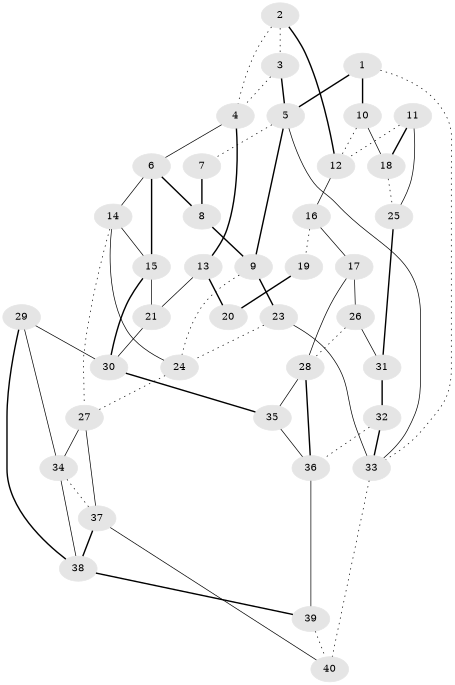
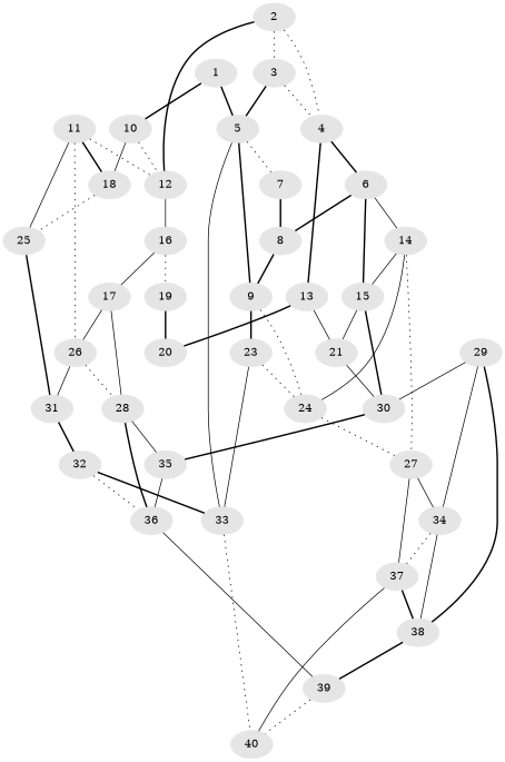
  graph {
    node [color=gray90 style=filled]
    edge [style=bold weight=1.0]
    1
    5
    10
    33
    7
    9
    12
    18
    40
    2
    3
    4
    6
    13
    16
    8
    14
    15
    20
    21
    23
    24
    27
    30
    25
    11
    26
    31
    28
    17
    19
    34
    37
    35
    36
    32
    38
    39
    29
    1 -- 5
    1 -- 10 [weight=2.0]
-   1 -- 33 [style=dotted]
    5 -- 33 [style=solid]
    5 -- 7 [style=dotted]
    5 -- 9
    10 -- 12 [style=dotted]
    10 -- 18 [style=solid weight=2.0]
    33 -- 40 [style=dotted weight=2.0]
    7 -- 8 [weight=2.0]
    9 -- 23
    9 -- 24 [style=dotted]
    12 -- 16 [style=solid]
    18 -- 25 [style=dotted]
    2 -- 12
    2 -- 3 [style=dotted]
    2 -- 4 [style=dotted]
    3 -- 5
    3 -- 4 [style=dotted]
-   4 -- 6 [style=solid]
+   4 -- 6
    4 -- 13
    6 -- 8
    6 -- 14 [style=solid]
    6 -- 15
    13 -- 20
    13 -- 21 [style=solid]
    16 -- 17 [style=solid]
    16 -- 19 [style=dotted weight=2.0]
    8 -- 9
    14 -- 15 [style=solid]
    14 -- 24 [style=solid]
    14 -- 27 [style=dotted]
    15 -- 21 [style=solid]
    15 -- 30
    21 -- 30 [style=solid]
    23 -- 33 [style=solid]
    23 -- 24 [style=dotted]
    24 -- 27 [style=dotted]
    27 -- 34 [style=solid]
    27 -- 37 [style=solid]
    30 -- 35
    25 -- 31 [weight=2.0]
    11 -- 12 [style=dotted]
    11 -- 18
    11 -- 25 [style=solid]
+   11 -- 26 [style=dotted]
    26 -- 31 [style=solid]
    26 -- 28 [style=dotted]
    31 -- 32
    28 -- 35 [style=solid]
    28 -- 36
    17 -- 26 [style=solid]
    17 -- 28 [style=solid]
    19 -- 20 [weight=2.0]
    34 -- 37 [style=dotted]
    34 -- 38 [style=solid]
    37 -- 40 [style=solid]
    37 -- 38
    35 -- 36 [style=solid]
    36 -- 39 [style=solid]
    32 -- 33
    32 -- 36 [style=dotted]
    38 -- 39
    39 -- 40 [style=dotted]
    29 -- 30 [style=solid]
    29 -- 34 [style=solid]
    29 -- 38
  }
